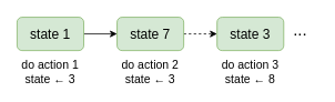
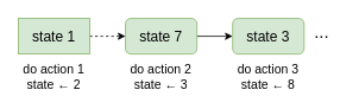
  <mxCell id="0" />
  <mxCell id="1" parent="0" />
- <mxCell id="2" style="edgeStyle=orthogonalEdgeStyle;rounded=0;orthogonalLoop=1;jettySize=auto;html=1;entryX=0;entryY=0.5;entryDx=0;entryDy=0;fontSize=14;fontColor=#000000;startArrow=none;startFill=0;endArrow=classic;endFill=1;strokeWidth=1;" edge="1" parent="1" source="3" target="6"><mxGeometry relative="1" as="geometry" /></mxCell>
- <mxCell id="3" value="state 1" style="rounded=1;whiteSpace=wrap;html=1;fontSize=16;fillColor=#d5e8d4;strokeColor=#82b366;" parent="1" vertex="1"><mxGeometry x="20" y="20" width="80" height="40" as="geometry" /></mxCell>
- <mxCell id="4" value="&lt;div style=&quot;font-size: 14px;&quot;&gt;do action 1&lt;br style=&quot;font-size: 14px;&quot;&gt;&lt;/div&gt;&lt;div style=&quot;font-size: 14px;&quot;&gt;state ← 3&lt;/div&gt;" style="text;html=1;strokeColor=none;fillColor=none;align=center;verticalAlign=middle;whiteSpace=wrap;rounded=0;fontSize=14;fontStyle=0" parent="1" vertex="1"><mxGeometry x="20" y="70" width="80" height="30" as="geometry" /></mxCell>
- <mxCell id="5" style="edgeStyle=orthogonalEdgeStyle;rounded=0;orthogonalLoop=1;jettySize=auto;html=1;entryX=0;entryY=0.5;entryDx=0;entryDy=0;fontSize=14;fontColor=#000000;startArrow=none;startFill=0;endArrow=classic;endFill=1;strokeColor=#000000;strokeWidth=1;dashed=1;" edge="1" parent="1" source="6" target="7"><mxGeometry relative="1" as="geometry" /></mxCell>
+ <mxCell id="2" style="edgeStyle=orthogonalEdgeStyle;rounded=0;orthogonalLoop=1;jettySize=auto;html=1;entryX=0;entryY=0.5;entryDx=0;entryDy=0;fontSize=14;fontColor=#000000;startArrow=none;startFill=0;endArrow=classic;endFill=1;strokeWidth=1;dashed=1;" edge="1" parent="1" source="3" target="6"><mxGeometry relative="1" as="geometry" /></mxCell>
+ <mxCell id="3" value="state 1" style="whiteSpace=wrap;html=1;fontSize=16;fillColor=#d5e8d4;strokeColor=#82b366;rounded=0;" parent="1" vertex="1"><mxGeometry x="20" y="20" width="80" height="40" as="geometry" /></mxCell>
+ <mxCell id="4" value="&lt;div style=&quot;font-size: 14px;&quot;&gt;do action 1&lt;br style=&quot;font-size: 14px;&quot;&gt;&lt;/div&gt;&lt;div style=&quot;font-size: 14px;&quot;&gt;state ← 2&lt;/div&gt;" style="text;html=1;strokeColor=none;fillColor=none;align=center;verticalAlign=middle;whiteSpace=wrap;rounded=0;fontSize=14;fontStyle=0" parent="1" vertex="1"><mxGeometry x="20" y="70" width="80" height="30" as="geometry" /></mxCell>
+ <mxCell id="5" style="edgeStyle=orthogonalEdgeStyle;rounded=0;orthogonalLoop=1;jettySize=auto;html=1;entryX=0;entryY=0.5;entryDx=0;entryDy=0;fontSize=14;fontColor=#000000;startArrow=none;startFill=0;endArrow=classic;endFill=1;strokeColor=#000000;strokeWidth=1;" edge="1" parent="1" source="6" target="7"><mxGeometry relative="1" as="geometry" /></mxCell>
  <mxCell id="6" value="state 7" style="rounded=1;whiteSpace=wrap;html=1;fontSize=16;fillColor=#d5e8d4;strokeColor=#82b366;" vertex="1" parent="1"><mxGeometry x="140" y="20" width="80" height="40" as="geometry" /></mxCell>
  <mxCell id="7" value="state 3" style="rounded=1;whiteSpace=wrap;html=1;fontSize=16;fillColor=#d5e8d4;strokeColor=#82b366;" vertex="1" parent="1"><mxGeometry x="260" y="20" width="80" height="40" as="geometry" /></mxCell>
  <mxCell id="8" value="&lt;div style=&quot;font-size: 14px&quot;&gt;do action 2&lt;br style=&quot;font-size: 14px&quot;&gt;&lt;/div&gt;&lt;div style=&quot;font-size: 14px&quot;&gt;state ← 3&lt;br&gt;&lt;/div&gt;" style="text;html=1;strokeColor=none;fillColor=none;align=center;verticalAlign=middle;whiteSpace=wrap;rounded=0;fontSize=14;fontStyle=0" vertex="1" parent="1"><mxGeometry x="140" y="70" width="80" height="30" as="geometry" /></mxCell>
  <mxCell id="9" value="&lt;div style=&quot;font-size: 14px&quot;&gt;do action 3&lt;br style=&quot;font-size: 14px&quot;&gt;&lt;/div&gt;&lt;div style=&quot;font-size: 14px&quot;&gt;state ← 8&lt;br&gt;&lt;/div&gt;" style="text;html=1;strokeColor=none;fillColor=none;align=center;verticalAlign=middle;whiteSpace=wrap;rounded=0;fontSize=14;fontStyle=0" vertex="1" parent="1"><mxGeometry x="260" y="70" width="80" height="30" as="geometry" /></mxCell>
  <mxCell id="10" value="..." style="text;html=1;strokeColor=none;fillColor=none;align=center;verticalAlign=middle;whiteSpace=wrap;rounded=0;fontSize=20;fontColor=#000000;" vertex="1" parent="1"><mxGeometry x="340" y="20" width="40" height="30" as="geometry" /></mxCell>
